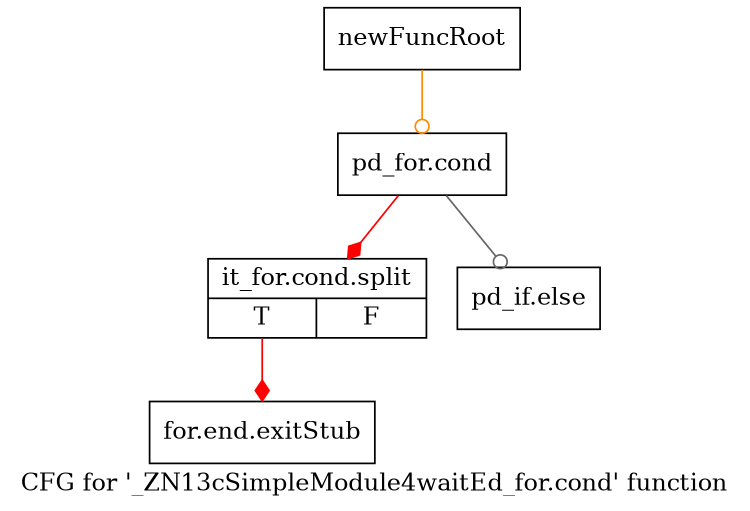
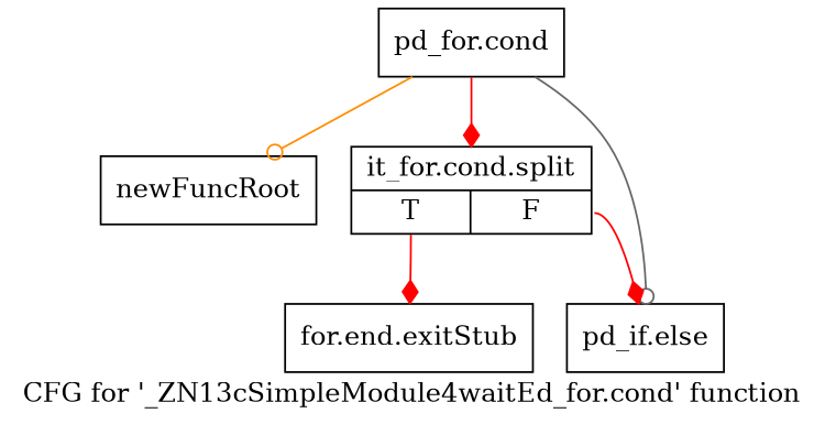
  digraph {
    label="CFG for '_ZN13cSimpleModule4waitEd_for.cond' function"
    node [shape=record]
    edge [arrowhead=diamond color=red]
    n1 [label="{newFuncRoot}"]
    n2 [label="{pd_for.cond}"]
    n3 [label="{it_for.cond.split|{<s0>T|<s1>F}}"]
    n4 [label="{pd_if.else}"]
    n5 [label="{for.end.exitStub}"]
-   n1 -> n2 [arrowhead=odot color=darkorange]
+   n2 -> n1 [arrowhead=odot color=darkorange]
    n2 -> n3
    n2 -> n4 [arrowhead=odot color=gray40]
+   n3 -> n4 [tailport=s1]
    n3 -> n5 [tailport=s0]
  }
